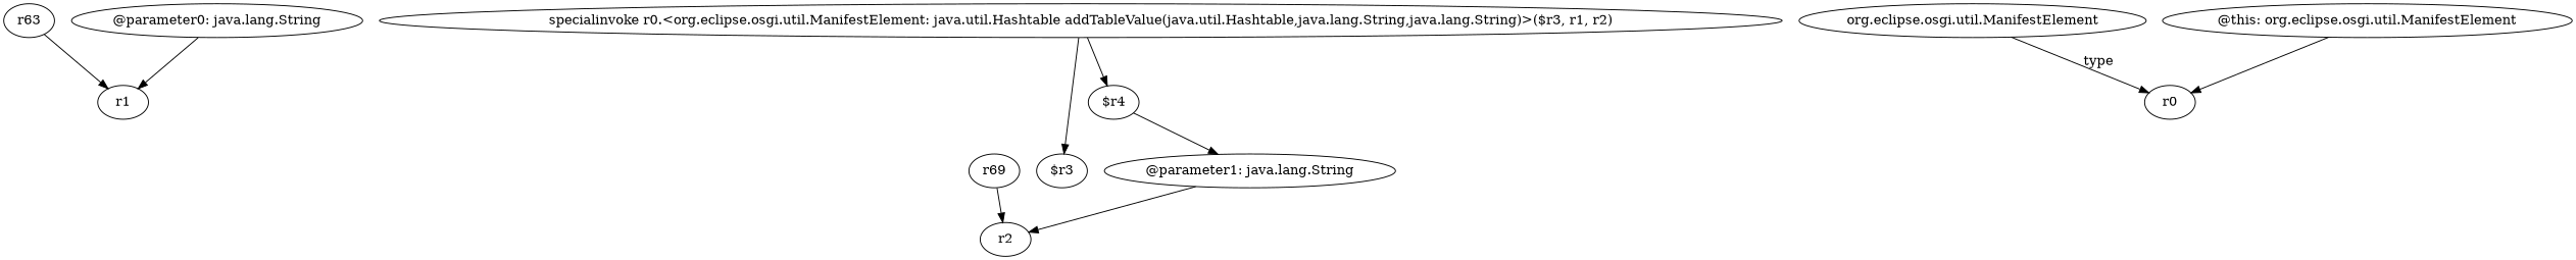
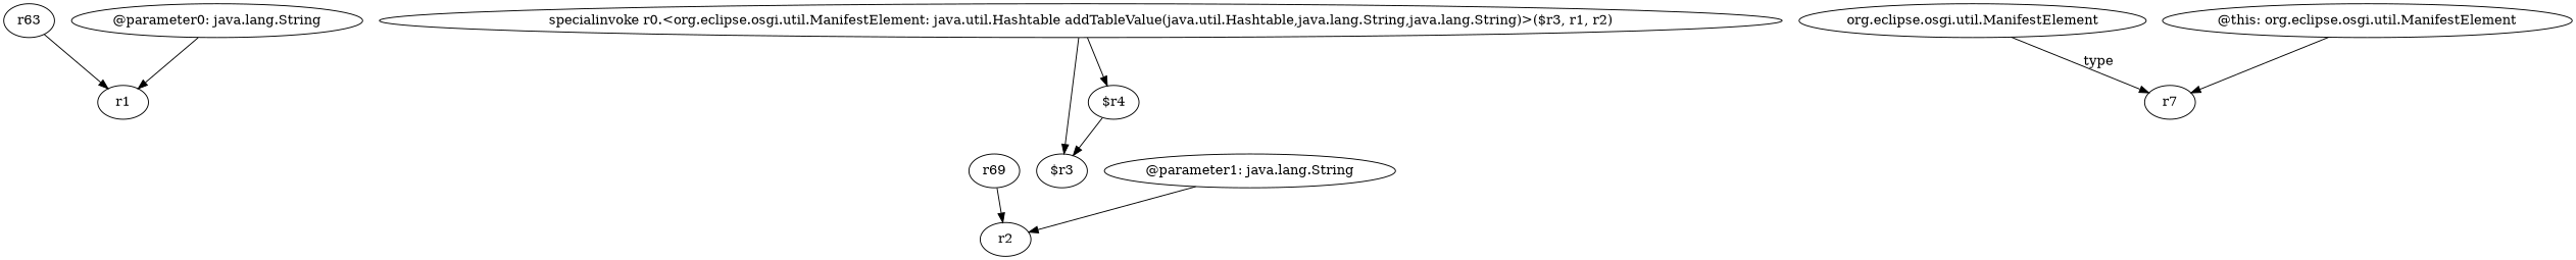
  digraph {
    n1 [label=r63]
    n2 [label=r1]
    n3 [label=r69]
    n4 [label=r2]
    n5 [label="specialinvoke r0.<org.eclipse.osgi.util.ManifestElement: java.util.Hashtable addTableValue(java.util.Hashtable,java.lang.String,java.lang.String)>($r3, r1, r2)"]
    n6 [label="$r3"]
    n7 [label="$r4"]
    n8 [label="@parameter0: java.lang.String"]
    n9 [label="@parameter1: java.lang.String"]
-   n10 [label=r0]
+   n10 [label=r7]
    n11 [label="org.eclipse.osgi.util.ManifestElement"]
    n12 [label="@this: org.eclipse.osgi.util.ManifestElement"]
    n1 -> n2
    n3 -> n4
    n5 -> n6
    n5 -> n7
-   n7 -> n9
+   n7 -> n6
    n8 -> n2
    n9 -> n4
    n11 -> n10 [label=type]
    n12 -> n10
  }
